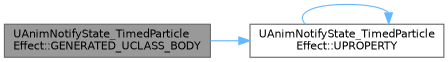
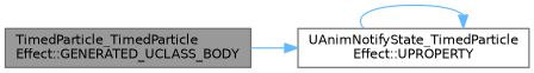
  digraph {
    rankdir=LR
    node [fontname=Helvetica fontsize=10 shape=box style=filled]
    edge [color=steelblue1 fontname=Helvetica fontsize=10 labelfontname=Helvetica labelfontsize=10 style=solid]
-   n1 [color=gray40 fillcolor=grey60 fontcolor=black height=0.2 label="UAnimNotifyState_TimedParticle\lEffect::GENERATED_UCLASS_BODY" width=0.4]
+   n1 [color=gray40 fillcolor=grey60 fontcolor=black height=0.2 label="TimedParticle_TimedParticle\lEffect::GENERATED_UCLASS_BODY" width=0.4]
    n2 [color=grey40 fillcolor=white height=0.2 label="UAnimNotifyState_TimedParticle\lEffect::UPROPERTY" width=0.4]
    n1 -> n2
    n2 -> n2
  }
